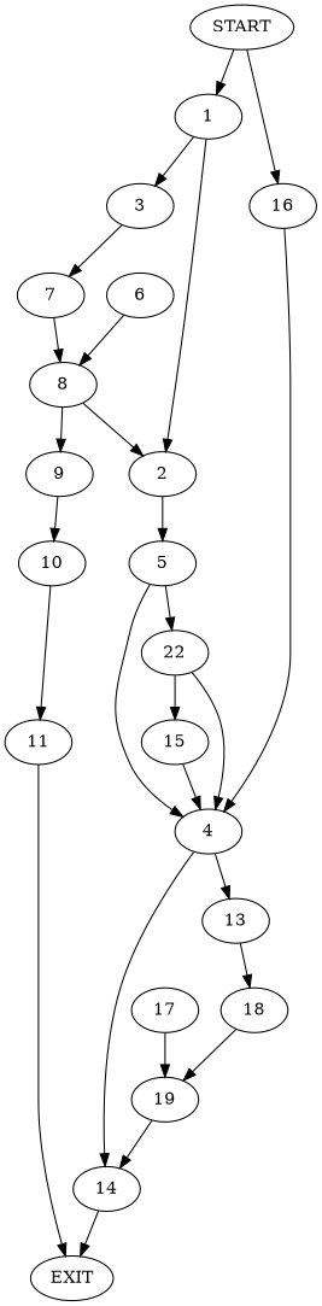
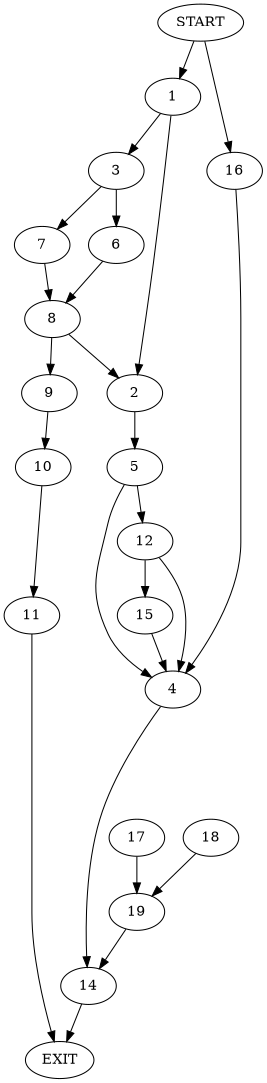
  digraph {
    fontname="DejaVu Serif"
    node [fontname="DejaVu Serif"]
    edge [fontname="DejaVu Serif"]
    n1 [label=START]
    1
    16
    2
    3
    4
    n7 [label=EXIT]
    5
    6
    7
-   13
    14
-   12 [label=22]
+   12
    8
    18
    15
    9
    10
    11
    17
    19
    n1 -> 1
    n1 -> 16
    1 -> 2
    1 -> 3
    16 -> 4
    2 -> 5
+   3 -> 6
    3 -> 7
-   4 -> 13
    4 -> 14
    5 -> 4
    5 -> 12
    6 -> 8
    7 -> 8
-   13 -> 18
    14 -> n7
    12 -> 4
    12 -> 15
    8 -> 2
    8 -> 9
    18 -> 19
    15 -> 4
    9 -> 10
    10 -> 11
    11 -> n7
    17 -> 19
    19 -> 14
  }
